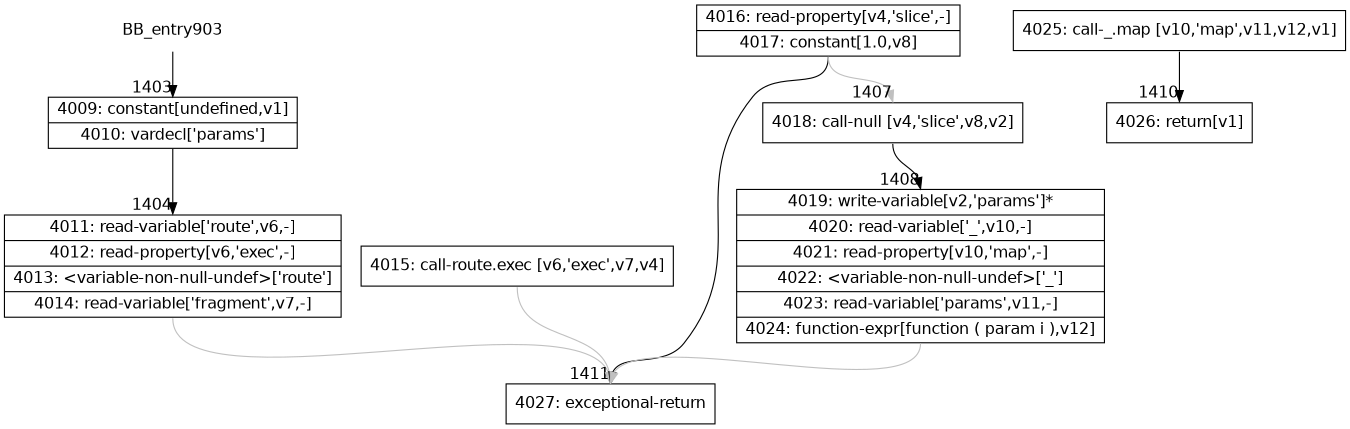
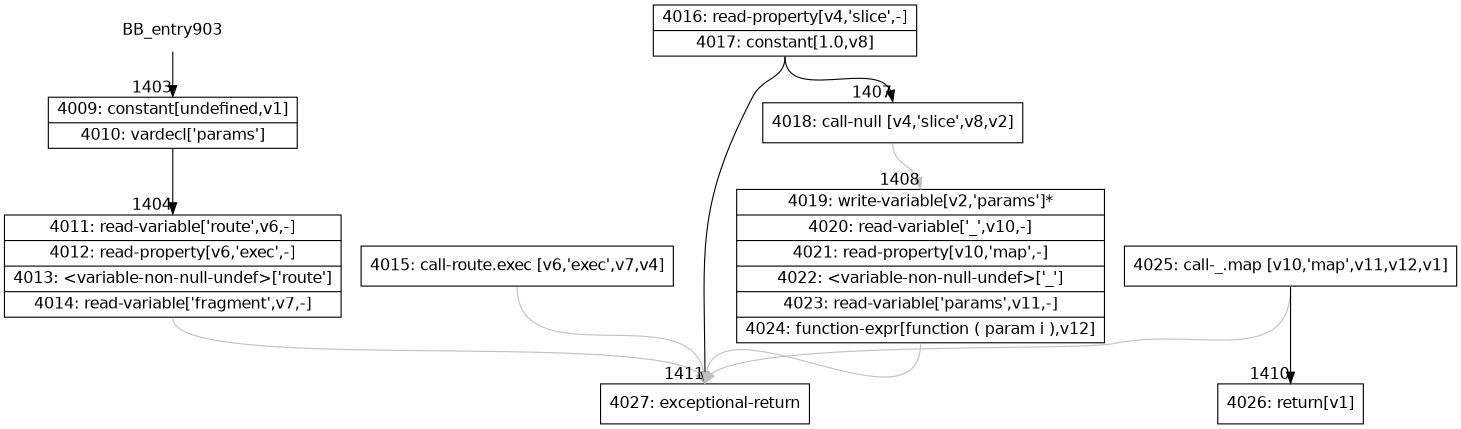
  digraph {
    fontname="DejaVu Sans"
    rankdir=TD
    node [fontname="DejaVu Sans" shape=record]
    edge [fontname="DejaVu Sans" headport=n tailport=s]
    n1 [label=BB_entry903 shape=none]
    n2 [label="{4009: constant[undefined,v1]|4010: vardecl['params']}"]
    n3 [label="{4011: read-variable['route',v6,-]|4012: read-property[v6,'exec',-]|4013: \<variable-non-null-undef\>['route']|4014: read-variable['fragment',v7,-]}"]
    n4 [label="{4027: exceptional-return}"]
    n5 [label="{4015: call-route.exec [v6,'exec',v7,v4]}"]
    n6 [label="{4016: read-property[v4,'slice',-]|4017: constant[1.0,v8]}"]
    n7 [label="{4018: call-null [v4,'slice',v8,v2]}"]
    n8 [label="{4019: write-variable[v2,'params']*|4020: read-variable['_',v10,-]|4021: read-property[v10,'map',-]|4022: \<variable-non-null-undef\>['_']|4023: read-variable['params',v11,-]|4024: function-expr[function ( param i ),v12]}"]
    n9 [label="{4025: call-_.map [v10,'map',v11,v12,v1]}"]
    n10 [label="{4026: return[v1]}"]
    n1 -> n2 [headlabel="    1403"]
    n2 -> n3 [headlabel="      1404"]
    n3 -> n4 [color=gray headlabel="      1411"]
    n5 -> n4 [color=gray]
    n6 -> n4 [color=black]
-   n6 -> n7 [headlabel="      1407" color=gray]
-   n7 -> n8 [headlabel="      1408"]
+   n6 -> n7 [headlabel="      1407"]
+   n7 -> n8 [headlabel="      1408" color=gray]
    n8 -> n4 [color=gray]
+   n9 -> n4 [color=gray]
    n9 -> n10 [headlabel="      1410"]
  }
